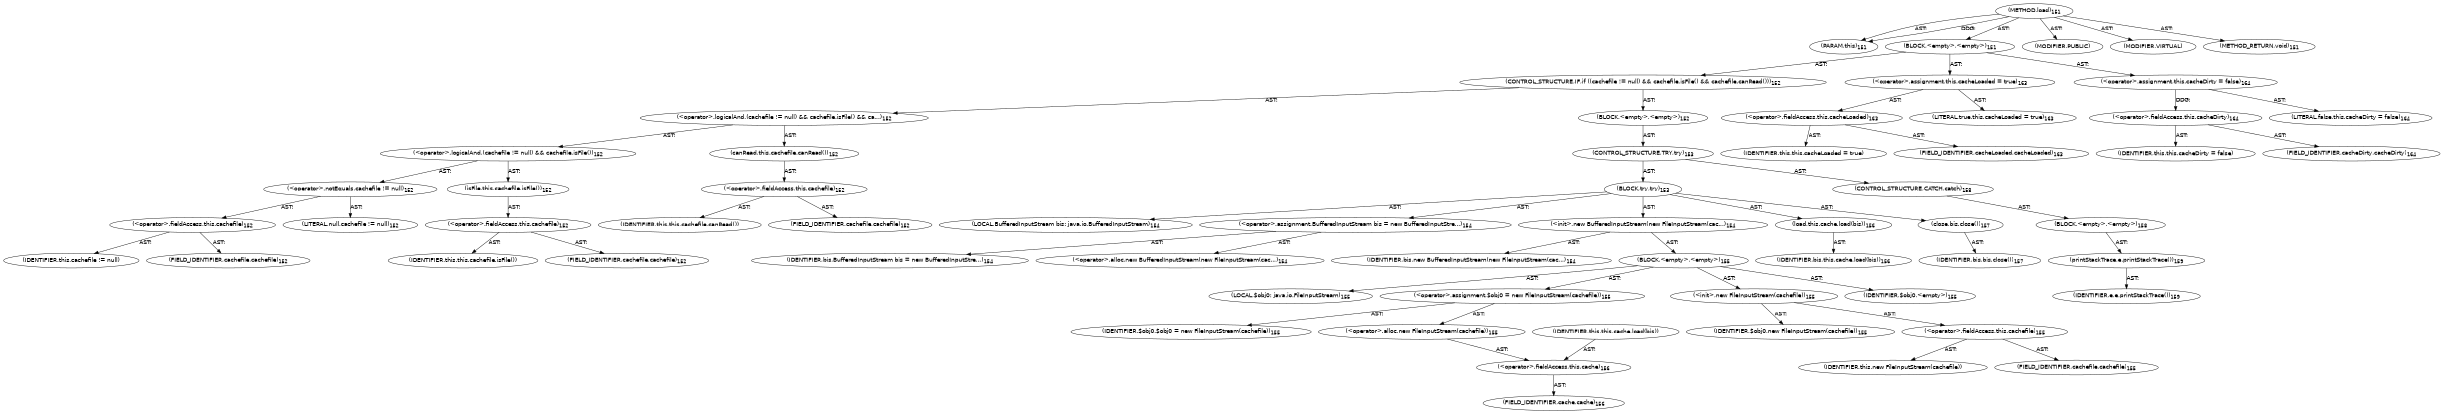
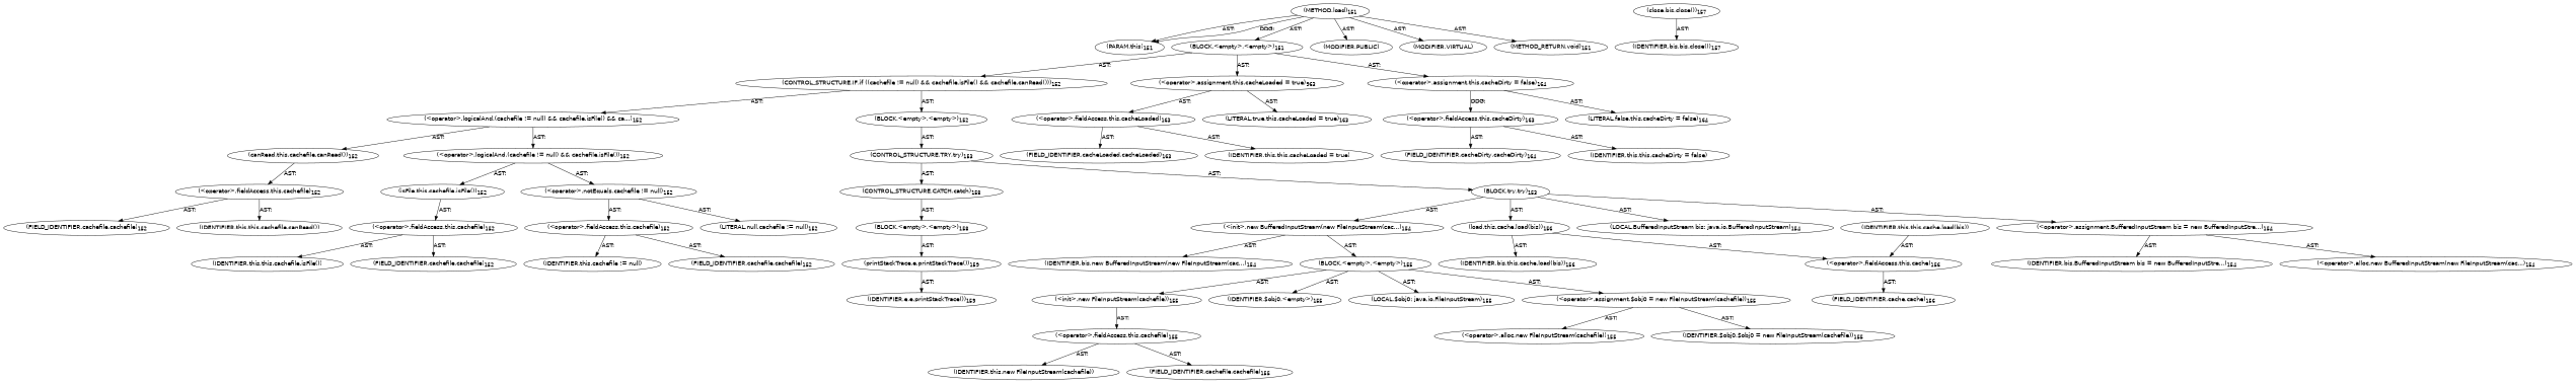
  digraph {
    fontname="DejaVu Sans"
    node [fontname="DejaVu Sans"]
    edge [fontname="DejaVu Sans"]
    n1 [label=<(METHOD,load)<SUB>151</SUB>>]
    n2 [label=<(PARAM,this)<SUB>151</SUB>>]
    n3 [label=<(BLOCK,&lt;empty&gt;,&lt;empty&gt;)<SUB>151</SUB>>]
    n4 [label=<(MODIFIER,PUBLIC)>]
    n5 [label=<(MODIFIER,VIRTUAL)>]
    n6 [label=<(METHOD_RETURN,void)<SUB>151</SUB>>]
    n7 [label=<(CONTROL_STRUCTURE,IF,if ((cachefile != null) &amp;&amp; cachefile.isFile() &amp;&amp; cachefile.canRead()))<SUB>152</SUB>>]
-   n8 [label=<(&lt;operator&gt;.assignment,this.cacheLoaded = true)<SUB>163</SUB>>]
+   n8 [label=<(&lt;operator&gt;.assignment,this.cacheLoaded = true)<SUB>963</SUB>>]
    n9 [label=<(&lt;operator&gt;.assignment,this.cacheDirty = false)<SUB>164</SUB>>]
    n10 [label=<(&lt;operator&gt;.logicalAnd,(cachefile != null) &amp;&amp; cachefile.isFile() &amp;&amp; ca...)<SUB>152</SUB>>]
    n11 [label=<(BLOCK,&lt;empty&gt;,&lt;empty&gt;)<SUB>152</SUB>>]
    n12 [label=<(&lt;operator&gt;.fieldAccess,this.cacheLoaded)<SUB>163</SUB>>]
    n13 [label=<(LITERAL,true,this.cacheLoaded = true)<SUB>163</SUB>>]
-   n14 [label=<(&lt;operator&gt;.fieldAccess,this.cacheDirty)<SUB>164</SUB>>]
+   n14 [label=<(&lt;operator&gt;.fieldAccess,this.cacheDirty)<SUB>163</SUB>>]
    n15 [label=<(LITERAL,false,this.cacheDirty = false)<SUB>164</SUB>>]
    n16 [label=<(&lt;operator&gt;.logicalAnd,(cachefile != null) &amp;&amp; cachefile.isFile())<SUB>152</SUB>>]
    n17 [label=<(canRead,this.cachefile.canRead())<SUB>152</SUB>>]
    n18 [label=<(CONTROL_STRUCTURE,TRY,try)<SUB>153</SUB>>]
    n19 [label=<(&lt;operator&gt;.notEquals,cachefile != null)<SUB>152</SUB>>]
    n20 [label=<(isFile,this.cachefile.isFile())<SUB>152</SUB>>]
    n21 [label=<(&lt;operator&gt;.fieldAccess,this.cachefile)<SUB>152</SUB>>]
    n22 [label=<(&lt;operator&gt;.fieldAccess,this.cachefile)<SUB>152</SUB>>]
    n23 [label=<(LITERAL,null,cachefile != null)<SUB>152</SUB>>]
    n24 [label=<(&lt;operator&gt;.fieldAccess,this.cachefile)<SUB>152</SUB>>]
    n25 [label=<(IDENTIFIER,this,cachefile != null)>]
    n26 [label=<(FIELD_IDENTIFIER,cachefile,cachefile)<SUB>152</SUB>>]
    n27 [label=<(IDENTIFIER,this,this.cachefile.isFile())>]
    n28 [label=<(FIELD_IDENTIFIER,cachefile,cachefile)<SUB>152</SUB>>]
    n29 [label=<(IDENTIFIER,this,this.cachefile.canRead())>]
    n30 [label=<(FIELD_IDENTIFIER,cachefile,cachefile)<SUB>152</SUB>>]
    n31 [label=<(BLOCK,try,try)<SUB>153</SUB>>]
    n32 [label=<(CONTROL_STRUCTURE,CATCH,catch)<SUB>158</SUB>>]
    n33 [label=<(LOCAL,BufferedInputStream bis: java.io.BufferedInputStream)<SUB>154</SUB>>]
    n34 [label=<(&lt;operator&gt;.assignment,BufferedInputStream bis = new BufferedInputStre...)<SUB>154</SUB>>]
    n35 [label=<(&lt;init&gt;,new BufferedInputStream(new FileInputStream(cac...)<SUB>154</SUB>>]
    n36 [label=<(load,this.cache.load(bis))<SUB>156</SUB>>]
    n37 [label=<(close,bis.close())<SUB>157</SUB>>]
    n38 [label=<(BLOCK,&lt;empty&gt;,&lt;empty&gt;)<SUB>158</SUB>>]
    n39 [label=<(IDENTIFIER,bis,BufferedInputStream bis = new BufferedInputStre...)<SUB>154</SUB>>]
    n40 [label=<(&lt;operator&gt;.alloc,new BufferedInputStream(new FileInputStream(cac...)<SUB>154</SUB>>]
    n41 [label=<(IDENTIFIER,bis,new BufferedInputStream(new FileInputStream(cac...)<SUB>154</SUB>>]
    n42 [label=<(BLOCK,&lt;empty&gt;,&lt;empty&gt;)<SUB>155</SUB>>]
    n43 [label=<(&lt;operator&gt;.fieldAccess,this.cache)<SUB>156</SUB>>]
    n44 [label=<(IDENTIFIER,bis,this.cache.load(bis))<SUB>156</SUB>>]
    n45 [label=<(IDENTIFIER,bis,bis.close())<SUB>157</SUB>>]
    n46 [label=<(LOCAL,$obj0: java.io.FileInputStream)<SUB>155</SUB>>]
    n47 [label=<(&lt;operator&gt;.assignment,$obj0 = new FileInputStream(cachefile))<SUB>155</SUB>>]
    n48 [label=<(&lt;init&gt;,new FileInputStream(cachefile))<SUB>155</SUB>>]
    n49 [label=<(IDENTIFIER,$obj0,&lt;empty&gt;)<SUB>155</SUB>>]
    n50 [label=<(IDENTIFIER,$obj0,$obj0 = new FileInputStream(cachefile))<SUB>155</SUB>>]
    n51 [label=<(&lt;operator&gt;.alloc,new FileInputStream(cachefile))<SUB>155</SUB>>]
-   n52 [label=<(IDENTIFIER,$obj0,new FileInputStream(cachefile))<SUB>155</SUB>>]
    n53 [label=<(&lt;operator&gt;.fieldAccess,this.cachefile)<SUB>155</SUB>>]
    n54 [label=<(IDENTIFIER,this,new FileInputStream(cachefile))>]
    n55 [label=<(FIELD_IDENTIFIER,cachefile,cachefile)<SUB>155</SUB>>]
    n56 [label=<(FIELD_IDENTIFIER,cache,cache)<SUB>156</SUB>>]
    n57 [label=<(IDENTIFIER,this,this.cache.load(bis))>]
    n58 [label=<(printStackTrace,e.printStackTrace())<SUB>159</SUB>>]
    n59 [label=<(IDENTIFIER,e,e.printStackTrace())<SUB>159</SUB>>]
    n60 [label=<(IDENTIFIER,this,this.cacheLoaded = true)>]
    n61 [label=<(FIELD_IDENTIFIER,cacheLoaded,cacheLoaded)<SUB>163</SUB>>]
    n62 [label=<(IDENTIFIER,this,this.cacheDirty = false)>]
    n63 [label=<(FIELD_IDENTIFIER,cacheDirty,cacheDirty)<SUB>164</SUB>>]
    n1 -> n2 [label="AST: "]
    n1 -> n2 [label="DDG: "]
    n1 -> n3 [label="AST: "]
    n1 -> n4 [label="AST: "]
    n1 -> n5 [label="AST: "]
    n1 -> n6 [label="AST: "]
    n3 -> n7 [label="AST: "]
    n3 -> n8 [label="AST: "]
    n3 -> n9 [label="AST: "]
    n7 -> n10 [label="AST: "]
    n7 -> n11 [label="AST: "]
    n8 -> n12 [label="AST: "]
    n8 -> n13 [label="AST: "]
    n9 -> n14 [label="DDG: "]
    n9 -> n15 [label="AST: "]
    n10 -> n16 [label="AST: "]
    n10 -> n17 [label="AST: "]
    n11 -> n18 [label="AST: "]
    n12 -> n60 [label="AST: "]
    n12 -> n61 [label="AST: "]
    n14 -> n62 [label="AST: "]
    n14 -> n63 [label="AST: "]
    n16 -> n19 [label="AST: "]
    n16 -> n20 [label="AST: "]
    n17 -> n21 [label="AST: "]
    n18 -> n31 [label="AST: "]
    n18 -> n32 [label="AST: "]
    n19 -> n22 [label="AST: "]
    n19 -> n23 [label="AST: "]
    n20 -> n24 [label="AST: "]
    n21 -> n29 [label="AST: "]
    n21 -> n30 [label="AST: "]
    n22 -> n25 [label="AST: "]
    n22 -> n26 [label="AST: "]
    n24 -> n27 [label="AST: "]
    n24 -> n28 [label="AST: "]
    n31 -> n33 [label="AST: "]
    n31 -> n34 [label="AST: "]
    n31 -> n35 [label="AST: "]
    n31 -> n36 [label="AST: "]
-   n31 -> n37 [label="AST: "]
    n32 -> n38 [label="AST: "]
    n34 -> n39 [label="AST: "]
    n34 -> n40 [label="AST: "]
    n35 -> n41 [label="AST: "]
    n35 -> n42 [label="AST: "]
-   n51 -> n43 [label="AST: "]
+   n36 -> n43 [label="AST: "]
    n36 -> n44 [label="AST: "]
    n37 -> n45 [label="AST: "]
    n38 -> n58 [label="AST: "]
    n42 -> n46 [label="AST: "]
    n42 -> n47 [label="AST: "]
    n42 -> n48 [label="AST: "]
    n42 -> n49 [label="AST: "]
    n43 -> n56 [label="AST: "]
    n47 -> n50 [label="AST: "]
    n47 -> n51 [label="AST: "]
-   n48 -> n52 [label="AST: "]
    n48 -> n53 [label="AST: "]
    n53 -> n54 [label="AST: "]
    n53 -> n55 [label="AST: "]
    n57 -> n43 [label="AST: "]
    n58 -> n59 [label="AST: "]
  }
